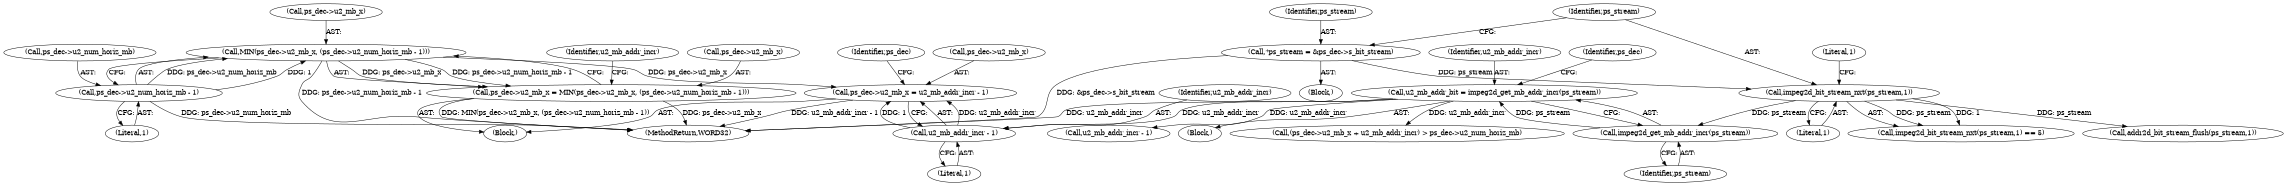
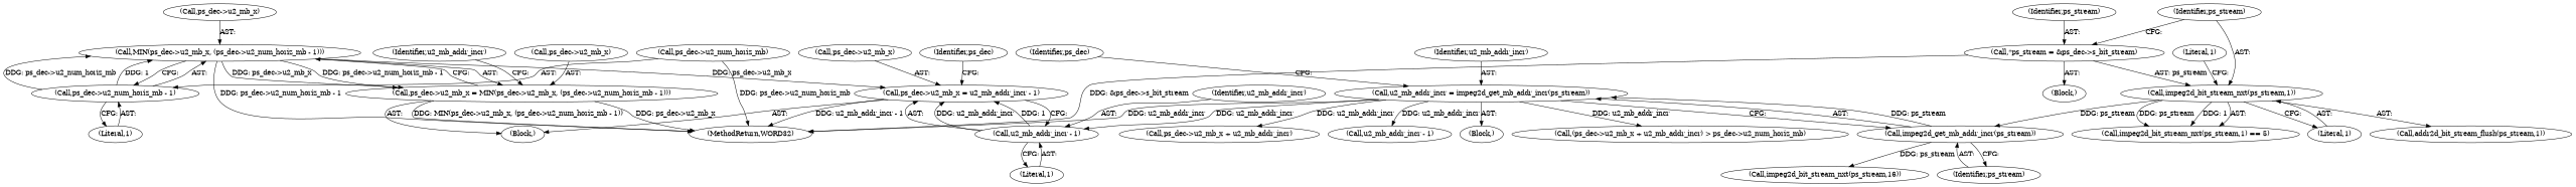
  digraph {
    n1 [label="(Call,MIN(ps_dec->u2_mb_x, (ps_dec->u2_num_horiz_mb - 1)))"]
    n2 [label="(Call,ps_dec->u2_num_horiz_mb - 1)"]
    n3 [label="(Call,ps_dec->u2_mb_x = MIN(ps_dec->u2_mb_x, (ps_dec->u2_num_horiz_mb - 1)))"]
    n4 [label="(MethodReturn,WORD32)"]
    n5 [label="(Call,ps_dec->u2_mb_x = u2_mb_addr_incr - 1)"]
    n6 [label="(Literal,1)"]
    n7 [label="(Block,)"]
    n8 [label="(Call,u2_mb_addr_incr - 1)"]
    n9 [label="(Literal,1)"]
-   n10 [label="(Call,u2_mb_addr_bit = impeg2d_get_mb_addr_incr(ps_stream))"]
+   n10 [label="(Call,u2_mb_addr_incr = impeg2d_get_mb_addr_incr(ps_stream))"]
    n11 [label="(Call,impeg2d_get_mb_addr_incr(ps_stream))"]
+   n12 [label="(Call,ps_dec->u2_mb_x + u2_mb_addr_incr)"]
    n13 [label="(Call,u2_mb_addr_incr - 1)"]
    n14 [label="(Block,)"]
    n15 [label="(Call,(ps_dec->u2_mb_x + u2_mb_addr_incr) > ps_dec->u2_num_horiz_mb)"]
    n16 [label="(Identifier,ps_stream)"]
+   n17 [label="(Call,impeg2d_bit_stream_nxt(ps_stream,16))"]
    n18 [label="(Call,impeg2d_bit_stream_nxt(ps_stream,1))"]
    n19 [label="(Call,addr2d_bit_stream_flush(ps_stream,1))"]
    n20 [label="(Literal,1)"]
    n21 [label="(Call,impeg2d_bit_stream_nxt(ps_stream,1) == 5)"]
    n22 [label="(Call,*ps_stream = &ps_dec->s_bit_stream)"]
    n23 [label="(Block,)"]
    n24 [label="(Identifier,u2_mb_addr_incr)"]
    n25 [label="(Call,ps_dec->u2_mb_x)"]
    n26 [label="(Identifier,ps_stream)"]
    n27 [label="(Call,ps_dec->u2_num_horiz_mb)"]
    n28 [label="(Identifier,ps_dec)"]
    n29 [label="(Call,ps_dec->u2_mb_x)"]
    n30 [label="(Identifier,u2_mb_addr_incr)"]
    n31 [label="(Identifier,ps_stream)"]
    n32 [label="(Identifier,u2_mb_addr_incr)"]
    n33 [label="(Literal,1)"]
    n34 [label="(Identifier,ps_dec)"]
    n35 [label="(Call,ps_dec->u2_mb_x)"]
    n1 -> n2 [label="CFG: "]
    n1 -> n3 [label="AST: "]
    n1 -> n3 [label="DDG: ps_dec->u2_mb_x"]
    n1 -> n3 [label="DDG: ps_dec->u2_num_horiz_mb - 1"]
    n1 -> n4 [label="DDG: ps_dec->u2_num_horiz_mb - 1"]
    n1 -> n5 [label="DDG: ps_dec->u2_mb_x"]
    n2 -> n1 [label="AST: "]
    n2 -> n1 [label="DDG: ps_dec->u2_num_horiz_mb"]
    n2 -> n1 [label="DDG: 1"]
-   n2 -> n4 [label="DDG: ps_dec->u2_num_horiz_mb"]
+   n27 -> n4 [label="DDG: ps_dec->u2_num_horiz_mb"]
    n2 -> n6 [label="CFG: "]
    n3 -> n1 [label="CFG: "]
    n3 -> n4 [label="DDG: ps_dec->u2_mb_x"]
    n3 -> n4 [label="DDG: MIN(ps_dec->u2_mb_x, (ps_dec->u2_num_horiz_mb - 1))"]
    n3 -> n7 [label="AST: "]
    n5 -> n4 [label="DDG: u2_mb_addr_incr - 1"]
    n5 -> n7 [label="AST: "]
    n5 -> n8 [label="CFG: "]
    n6 -> n2 [label="AST: "]
    n8 -> n5 [label="AST: "]
    n8 -> n5 [label="DDG: u2_mb_addr_incr"]
    n8 -> n5 [label="DDG: 1"]
    n8 -> n9 [label="CFG: "]
    n9 -> n8 [label="AST: "]
    n10 -> n4 [label="DDG: u2_mb_addr_incr"]
    n10 -> n8 [label="DDG: u2_mb_addr_incr"]
    n10 -> n11 [label="CFG: "]
+   n10 -> n12 [label="DDG: u2_mb_addr_incr"]
    n10 -> n13 [label="DDG: u2_mb_addr_incr"]
    n10 -> n14 [label="AST: "]
    n10 -> n15 [label="DDG: u2_mb_addr_incr"]
    n11 -> n10 [label="AST: "]
    n11 -> n10 [label="DDG: ps_stream"]
    n11 -> n16 [label="CFG: "]
+   n11 -> n17 [label="DDG: ps_stream"]
    n16 -> n11 [label="AST: "]
    n18 -> n11 [label="DDG: ps_stream"]
-   n18 -> n19 [label="DDG: ps_stream"]
+   n18 -> n19 [label="AST: "]
    n18 -> n20 [label="CFG: "]
    n18 -> n21 [label="AST: "]
    n18 -> n21 [label="DDG: ps_stream"]
    n18 -> n21 [label="DDG: 1"]
    n20 -> n18 [label="AST: "]
    n22 -> n4 [label="DDG: &ps_dec->s_bit_stream"]
-   n22 -> n18 [label="DDG: ps_stream"]
+   n22 -> n18 [label="AST: ps_stream"]
    n22 -> n23 [label="AST: "]
    n24 -> n3 [label="CFG: "]
    n25 -> n3 [label="AST: "]
    n26 -> n22 [label="AST: "]
    n27 -> n2 [label="AST: "]
    n28 -> n5 [label="CFG: "]
    n29 -> n1 [label="AST: "]
    n30 -> n10 [label="AST: "]
    n31 -> n18 [label="AST: "]
    n31 -> n22 [label="CFG: "]
    n32 -> n8 [label="AST: "]
    n33 -> n18 [label="CFG: "]
    n34 -> n10 [label="CFG: "]
    n35 -> n5 [label="AST: "]
  }
